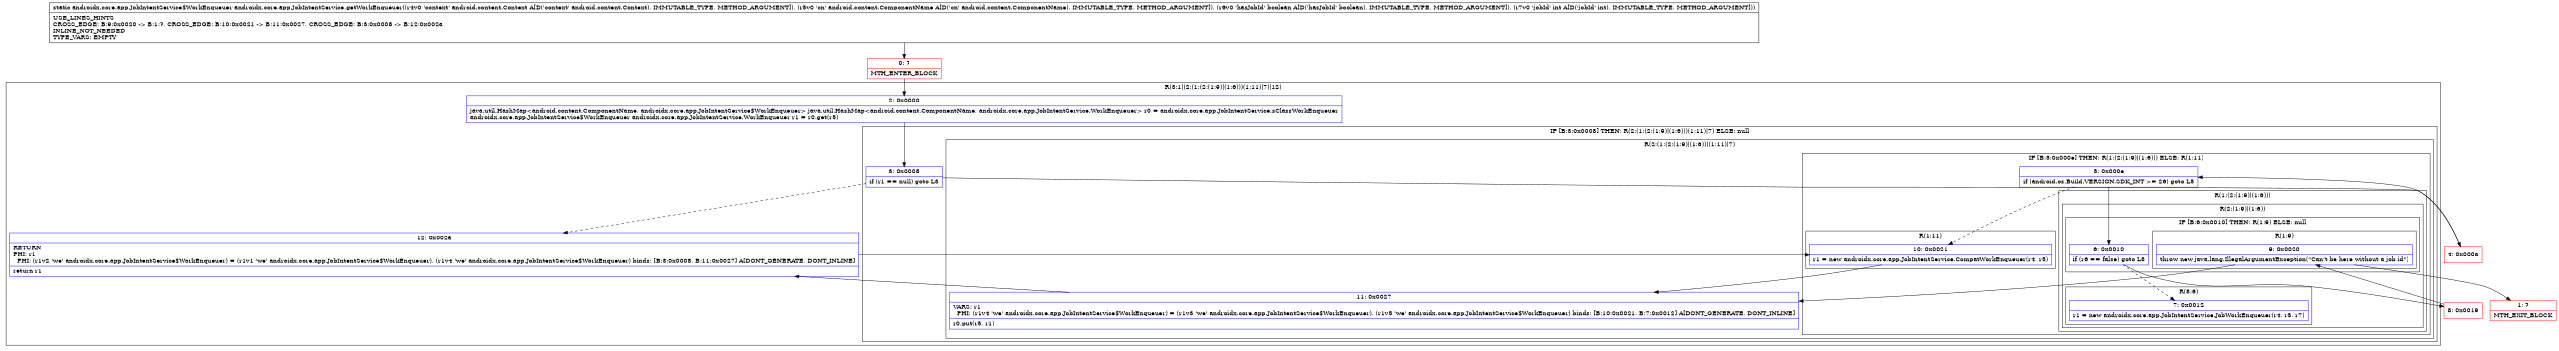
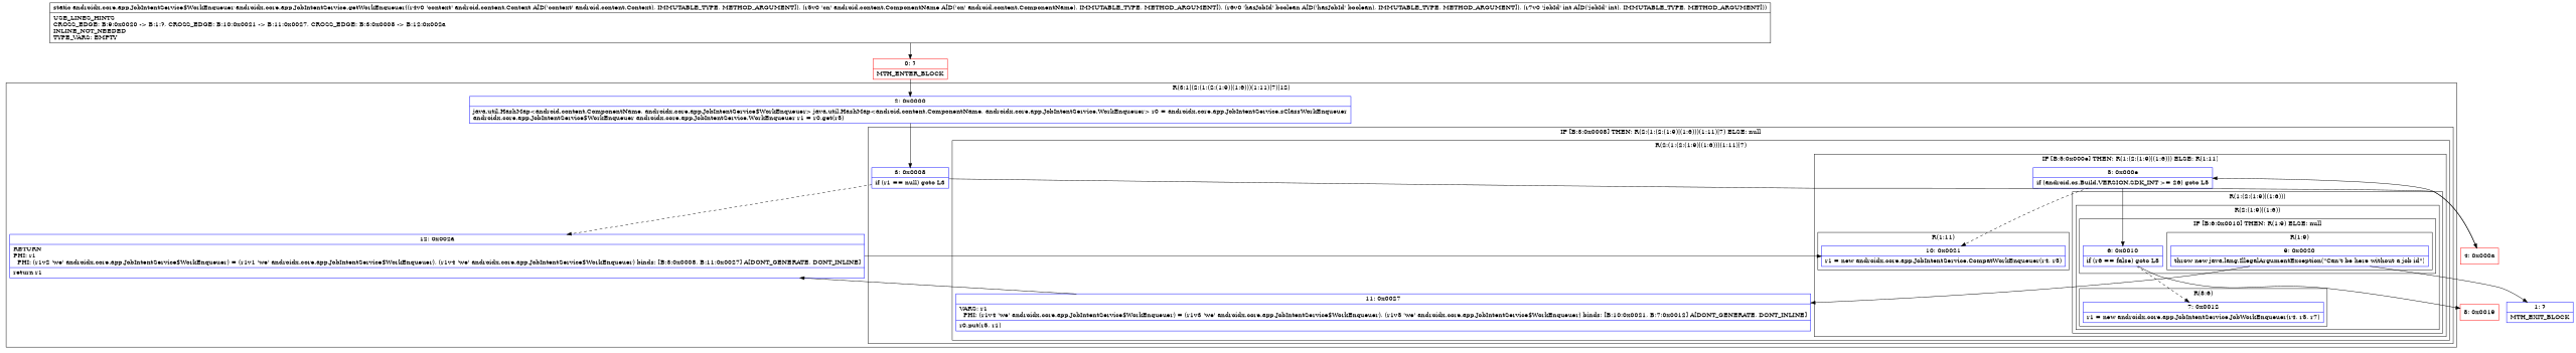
  digraph {
    node [color=blue shape=record]
    n1 [label="{9\:\ 0x0020|throw new java.lang.IllegalArgumentException(\"Can't be here without a job id\")\l}"]
    n2 [label="{6\:\ 0x0010|if (r6 == false) goto L8\l}"]
    n3 [label="{7\:\ 0x0012|r1 = new androidx.core.app.JobIntentService.JobWorkEnqueuer(r4, r5, r7)\l}"]
    n4 [label="{10\:\ 0x0021|r1 = new androidx.core.app.JobIntentService.CompatWorkEnqueuer(r4, r5)\l}"]
    n5 [label="{5\:\ 0x000e|if (android.os.Build.VERSION.SDK_INT \>= 26) goto L5\l}"]
    n6 [label="{11\:\ 0x0027|VARS: r1 \l  PHI: (r1v4 'we' androidx.core.app.JobIntentService$WorkEnqueuer) = (r1v3 'we' androidx.core.app.JobIntentService$WorkEnqueuer), (r1v5 'we' androidx.core.app.JobIntentService$WorkEnqueuer) binds: [B:10:0x0021, B:7:0x0012] A[DONT_GENERATE, DONT_INLINE]\l|r0.put(r5, r1)\l}"]
    n7 [label="{3\:\ 0x0008|if (r1 == null) goto L3\l}"]
    n8 [label="{2\:\ 0x0000|java.util.HashMap\<android.content.ComponentName, androidx.core.app.JobIntentService$WorkEnqueuer\> java.util.HashMap\<android.content.ComponentName, androidx.core.app.JobIntentService.WorkEnqueuer\> r0 = androidx.core.app.JobIntentService.sClassWorkEnqueuer\landroidx.core.app.JobIntentService$WorkEnqueuer androidx.core.app.JobIntentService.WorkEnqueuer r1 = r0.get(r5)\l}"]
    n9 [label="{12\:\ 0x002a|RETURN\lPHI: r1 \l  PHI: (r1v2 'we' androidx.core.app.JobIntentService$WorkEnqueuer) = (r1v1 'we' androidx.core.app.JobIntentService$WorkEnqueuer), (r1v4 'we' androidx.core.app.JobIntentService$WorkEnqueuer) binds: [B:3:0x0008, B:11:0x0027] A[DONT_GENERATE, DONT_INLINE]\l|return r1\l}"]
-   n10 [color=red label="{1\:\ ?|MTH_EXIT_BLOCK\l}"]
+   n10 [label="{1\:\ ?|MTH_EXIT_BLOCK\l}"]
    n11 [color=red label="{8\:\ 0x0019}"]
    n12 [color=red label="{4\:\ 0x000a}"]
    n13 [color=red label="{0\:\ ?|MTH_ENTER_BLOCK\l}"]
    n14 [label="{static androidx.core.app.JobIntentService$WorkEnqueuer androidx.core.app.JobIntentService.getWorkEnqueuer((r4v0 'context' android.content.Context A[D('context' android.content.Context), IMMUTABLE_TYPE, METHOD_ARGUMENT]), (r5v0 'cn' android.content.ComponentName A[D('cn' android.content.ComponentName), IMMUTABLE_TYPE, METHOD_ARGUMENT]), (r6v0 'hasJobId' boolean A[D('hasJobId' boolean), IMMUTABLE_TYPE, METHOD_ARGUMENT]), (r7v0 'jobId' int A[D('jobId' int), IMMUTABLE_TYPE, METHOD_ARGUMENT]))  | USE_LINES_HINTS\lCROSS_EDGE: B:9:0x0020 \-\> B:1:?, CROSS_EDGE: B:10:0x0021 \-\> B:11:0x0027, CROSS_EDGE: B:3:0x0008 \-\> B:12:0x002a\lINLINE_NOT_NEEDED\lTYPE_VARS: EMPTY\l}" color=""]
    subgraph cluster_1 {
      label="R(3:1|(2:(1:(2:(1:9)|(1:6)))(1:11)|7)|12)"
      n8
      n9
      subgraph cluster_2 {
        label="IF [B:3:0x0008] THEN: R(2:(1:(2:(1:9)|(1:6)))(1:11)|7) ELSE: null"
        n7
        subgraph cluster_3 {
          label="R(2:(1:(2:(1:9)|(1:6)))(1:11)|7)"
          n6
          subgraph cluster_4 {
            label="IF [B:5:0x000e] THEN: R(1:(2:(1:9)|(1:6))) ELSE: R(1:11)"
            n5
            subgraph cluster_5 {
              label="R(1:(2:(1:9)|(1:6)))"
              subgraph cluster_6 {
                label="R(2:(1:9)|(1:6))"
                subgraph cluster_7 {
                  label="IF [B:6:0x0010] THEN: R(1:9) ELSE: null"
                  n2
                  subgraph cluster_8 {
                    label="R(1:9)"
                    n1
                  }
                }
                subgraph cluster_9 {
                  label="R(8:6)"
                  n3
                }
              }
            }
            subgraph cluster_10 {
              label="R(1:11)"
              n4
            }
          }
        }
      }
    }
    n1 -> n6
    n1 -> n10
    n2 -> n3 [style=dashed]
    n2 -> n11
-   n4 -> n6
    n5 -> n2
    n5 -> n4 [style=dashed]
    n6 -> n9
    n7 -> n9 [style=dashed]
    n7 -> n12
    n8 -> n7
    n9 -> n4
-   n11 -> n1
    n12 -> n5
    n13 -> n8
    n14 -> n13
  }
